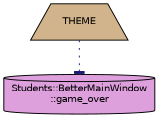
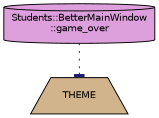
  digraph {
    rankdir=TB
    node [color=black fontname=Helvetica fontsize=10 style=filled]
    n1 [fillcolor=plum fontcolor=black height=0.2 label="Students::BetterMainWindow\l::game_over" shape=cylinder width=0.4]
    n2 [fillcolor=tan height=0.2 label=THEME shape=trapezium width=0.4]
-   n2 -> n1 [color=midnightblue fontname=Helvetica fontsize=10 labelfontname=Helvetica labelfontsize=10 style=dotted arrowhead=tee]
+   n1 -> n2 [color=midnightblue fontname=Helvetica fontsize=10 labelfontname=Helvetica labelfontsize=10 style=dotted arrowhead=tee]
  }
